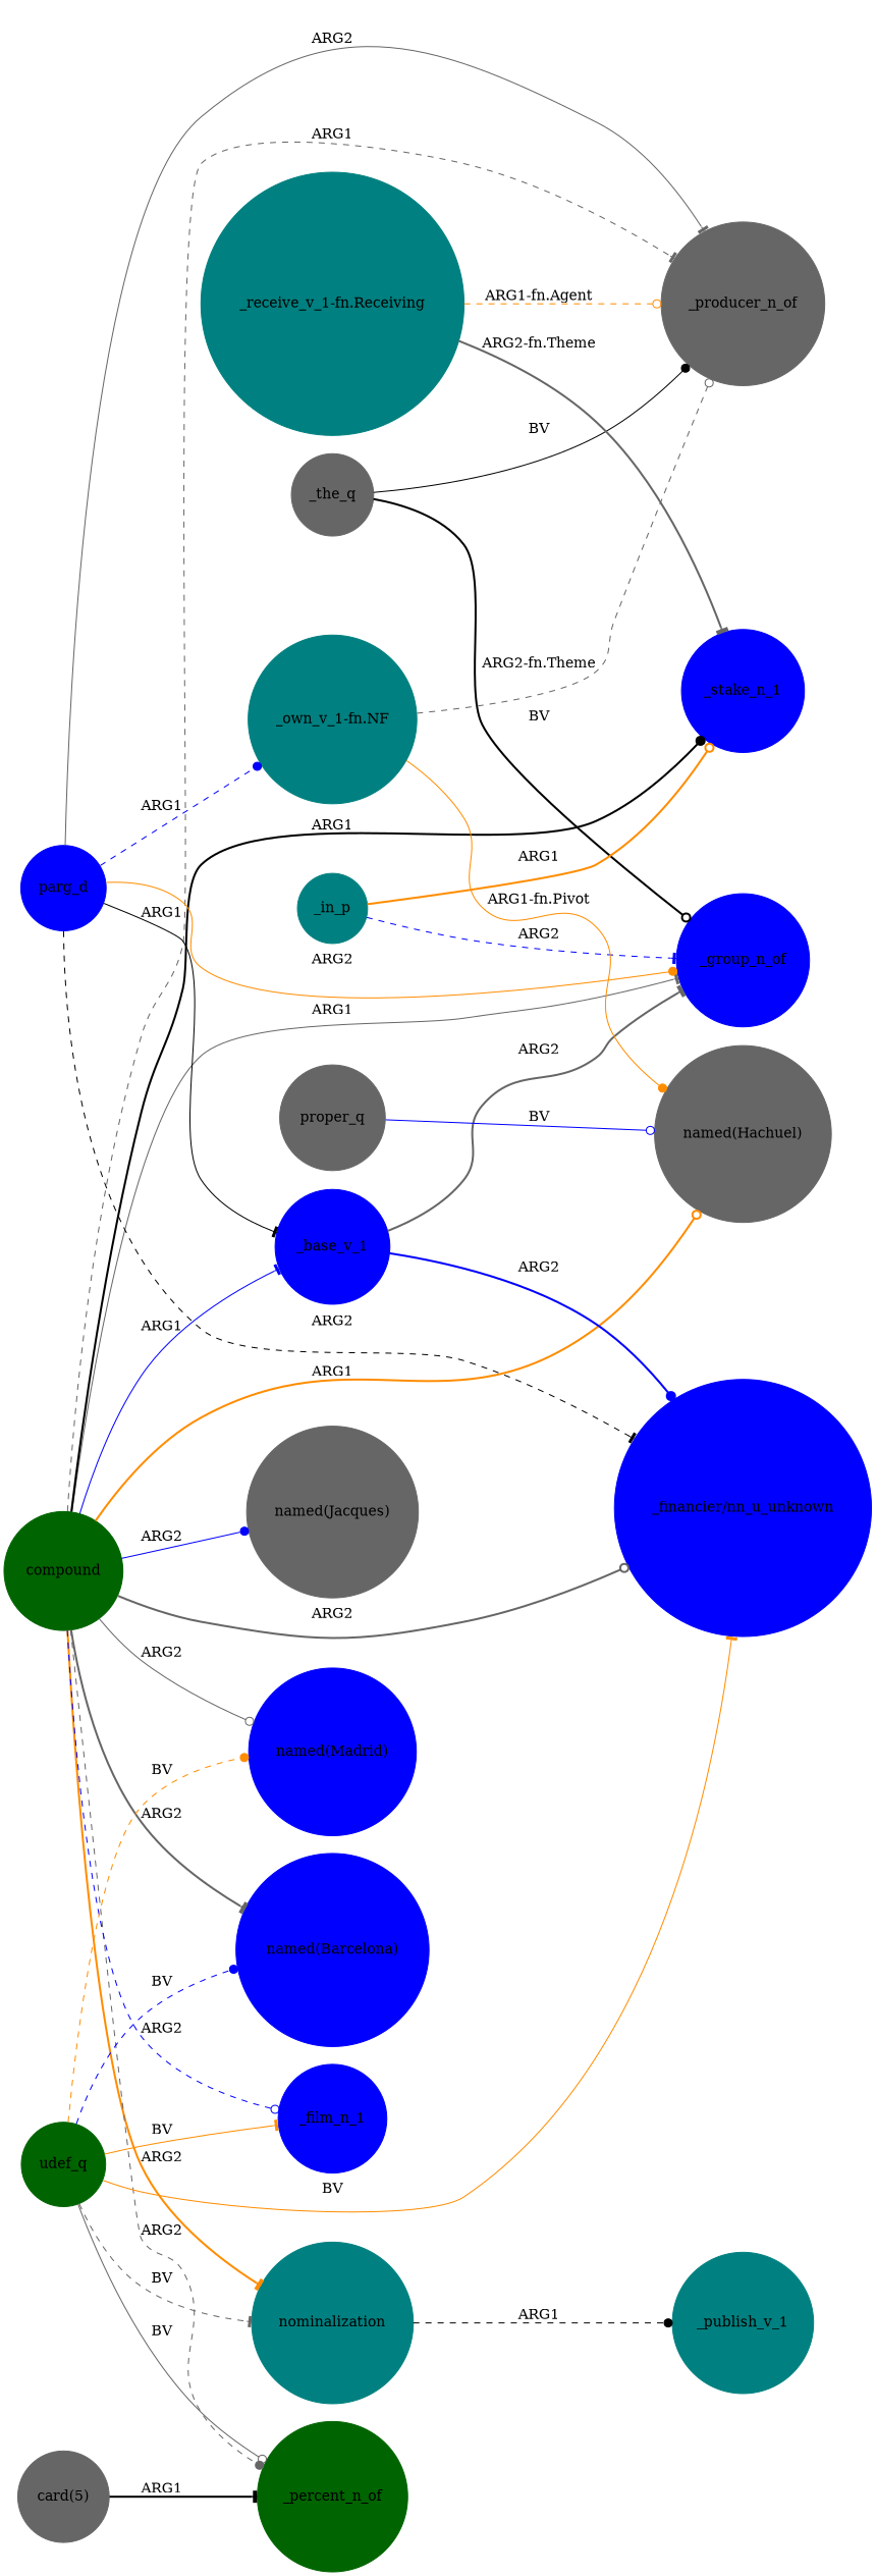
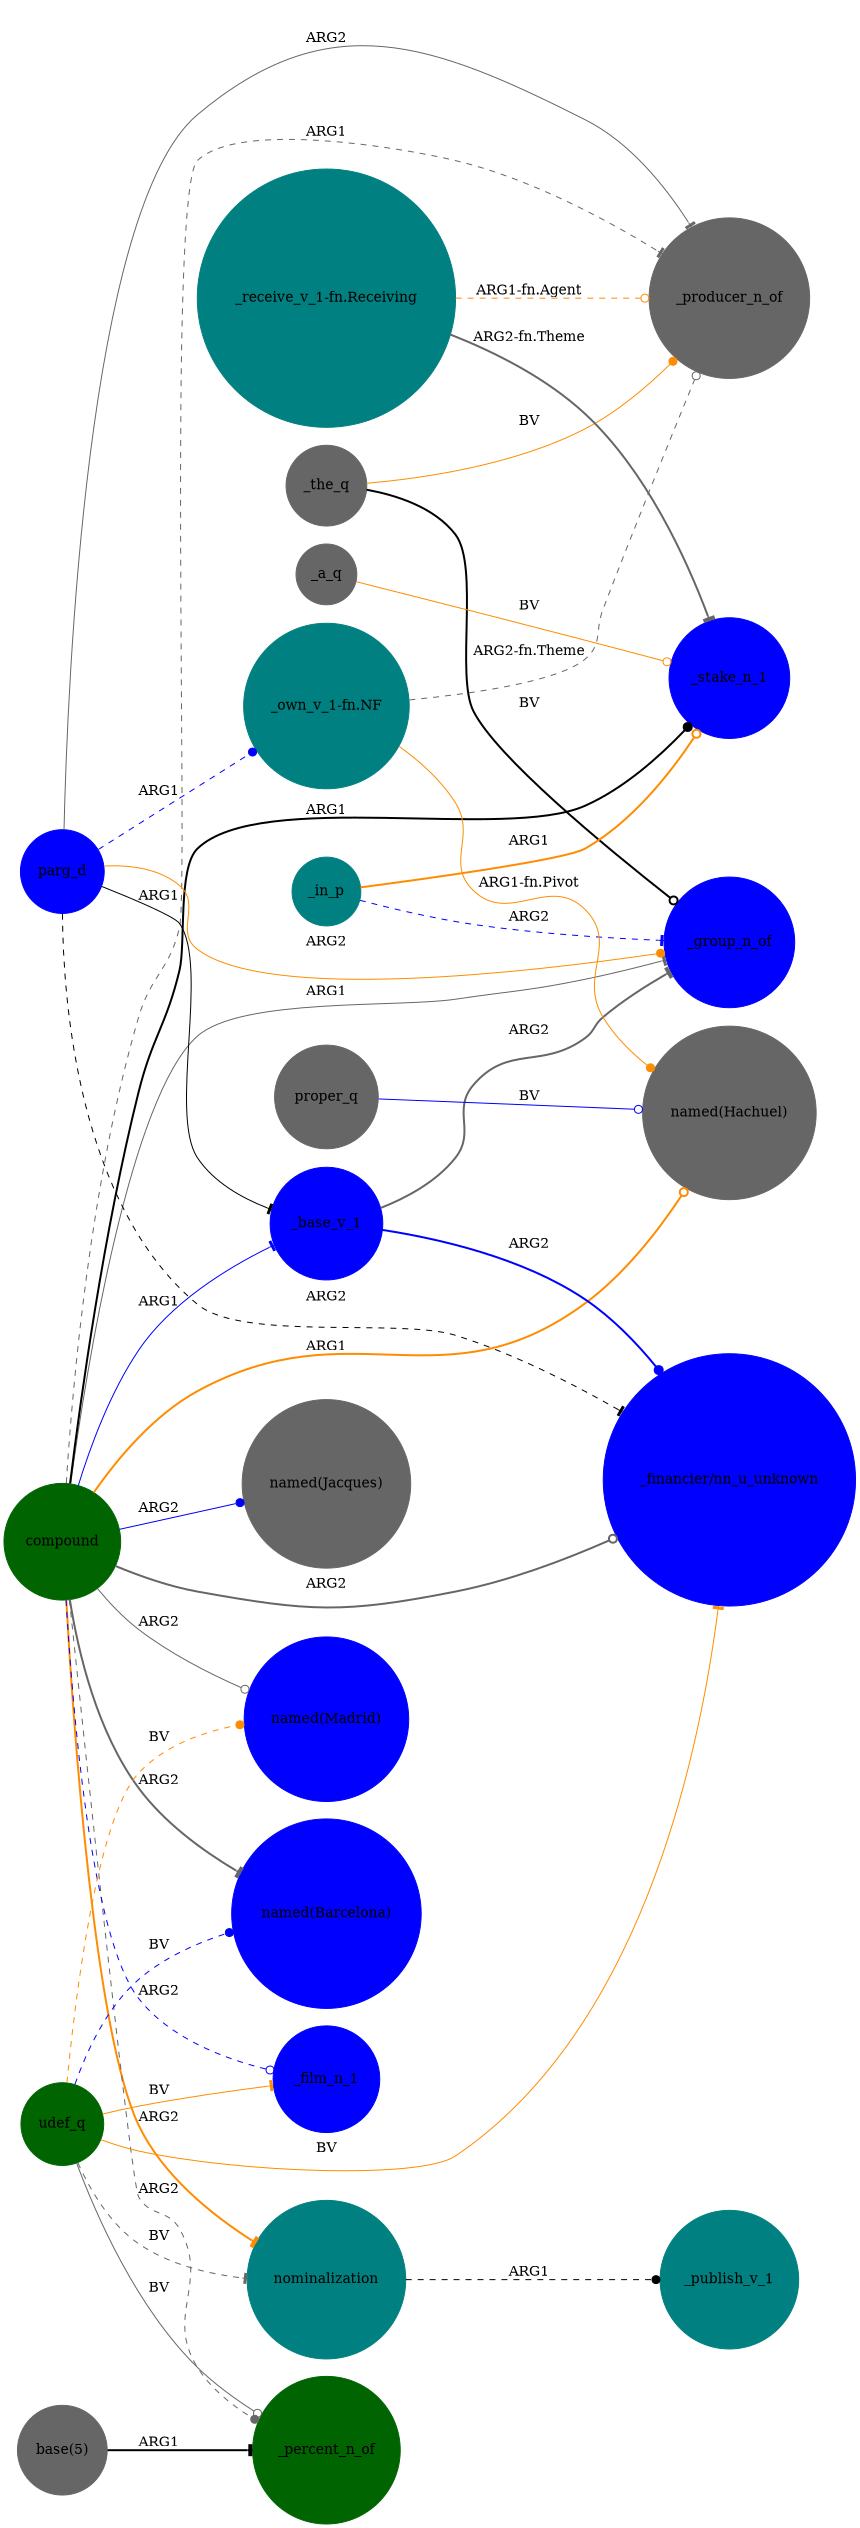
  digraph {
    rankdir=LR
    node [color=blue shape=circle style=filled]
    edge [arrowhead=tee color=gray40 style=solid]
    _the_q [color=gray40]
    _producer_n_of [color=gray40]
    _group_n_of
+   _a_q [color=gray40]
    _stake_n_1
    _in_p [color=teal]
    compound [color=darkgreen]
    "named(Madrid)"
    "named(Barcelona)"
    nominalization [color=teal]
    _percent_n_of [color=darkgreen]
    "named(Jacques)" [color=gray40]
    _base_v_1
    _film_n_1
    "named(Hachuel)" [color=gray40]
    "_financier/nn_u_unknown"
    _publish_v_1 [color=teal]
    udef_q [color=darkgreen]
    parg_d
    "_own_v_1-fn.NF" [color=teal]
    proper_q [color=gray40]
    "_receive_v_1-fn.Receiving" [color=teal]
-   "card(5)" [color=gray40]
-   _the_q -> _producer_n_of [arrowhead=dot color=black label=BV]
+   "card(5)" [color=gray40 label="base(5)"]
+   _the_q -> _producer_n_of [arrowhead=dot color=darkorange label=BV]
    _the_q -> _group_n_of [arrowhead=odot color=black label=BV style=bold]
+   _a_q -> _stake_n_1 [arrowhead=odot color=darkorange label=BV]
    _in_p -> _group_n_of [color=blue label=ARG2 style=dashed]
    _in_p -> _stake_n_1 [arrowhead=odot color=darkorange label=ARG1 style=bold]
    compound -> _producer_n_of [label=ARG1 style=dashed]
    compound -> _group_n_of [label=ARG1]
    compound -> _stake_n_1 [arrowhead=dot color=black label=ARG1 style=bold]
    compound -> "named(Madrid)" [arrowhead=odot label=ARG2]
    compound -> "named(Barcelona)" [label=ARG2 style=bold]
    compound -> nominalization [color=darkorange label=ARG2 style=bold]
    compound -> _percent_n_of [arrowhead=dot label=ARG2 style=dashed]
    compound -> "named(Jacques)" [arrowhead=dot color=blue label=ARG2]
    compound -> _base_v_1 [color=blue label=ARG1]
    compound -> _film_n_1 [arrowhead=odot color=blue label=ARG2 style=dashed]
    compound -> "named(Hachuel)" [arrowhead=odot color=darkorange label=ARG1 style=bold]
    compound -> "_financier/nn_u_unknown" [arrowhead=odot label=ARG2 style=bold]
    nominalization -> _publish_v_1 [arrowhead=dot color=black label=ARG1 style=dashed]
    _base_v_1 -> _group_n_of [label=ARG2 style=bold]
    _base_v_1 -> "_financier/nn_u_unknown" [arrowhead=dot color=blue label=ARG2 style=bold]
    udef_q -> "named(Madrid)" [arrowhead=dot color=darkorange label=BV style=dashed]
    udef_q -> "named(Barcelona)" [arrowhead=dot color=blue label=BV style=dashed]
    udef_q -> nominalization [label=BV style=dashed]
    udef_q -> _percent_n_of [arrowhead=odot label=BV]
    udef_q -> _film_n_1 [color=darkorange label=BV]
    udef_q -> "_financier/nn_u_unknown" [color=darkorange label=BV]
    parg_d -> _producer_n_of [label=ARG2]
    parg_d -> _group_n_of [arrowhead=dot color=darkorange label=ARG2]
    parg_d -> _base_v_1 [color=black label=ARG1]
    parg_d -> "_financier/nn_u_unknown" [color=black label=ARG2 style=dashed]
    parg_d -> "_own_v_1-fn.NF" [arrowhead=dot color=blue label=ARG1 style=dashed]
    "_own_v_1-fn.NF" -> _producer_n_of [arrowhead=odot label="ARG2-fn.Theme" style=dashed]
    "_own_v_1-fn.NF" -> "named(Hachuel)" [arrowhead=dot color=darkorange label="ARG1-fn.Pivot"]
    proper_q -> "named(Hachuel)" [arrowhead=odot color=blue label=BV]
    "_receive_v_1-fn.Receiving" -> _producer_n_of [arrowhead=odot color=darkorange label="ARG1-fn.Agent" style=dashed]
    "_receive_v_1-fn.Receiving" -> _stake_n_1 [label="ARG2-fn.Theme" style=bold]
    "card(5)" -> _percent_n_of [color=black label=ARG1 style=bold]
  }
